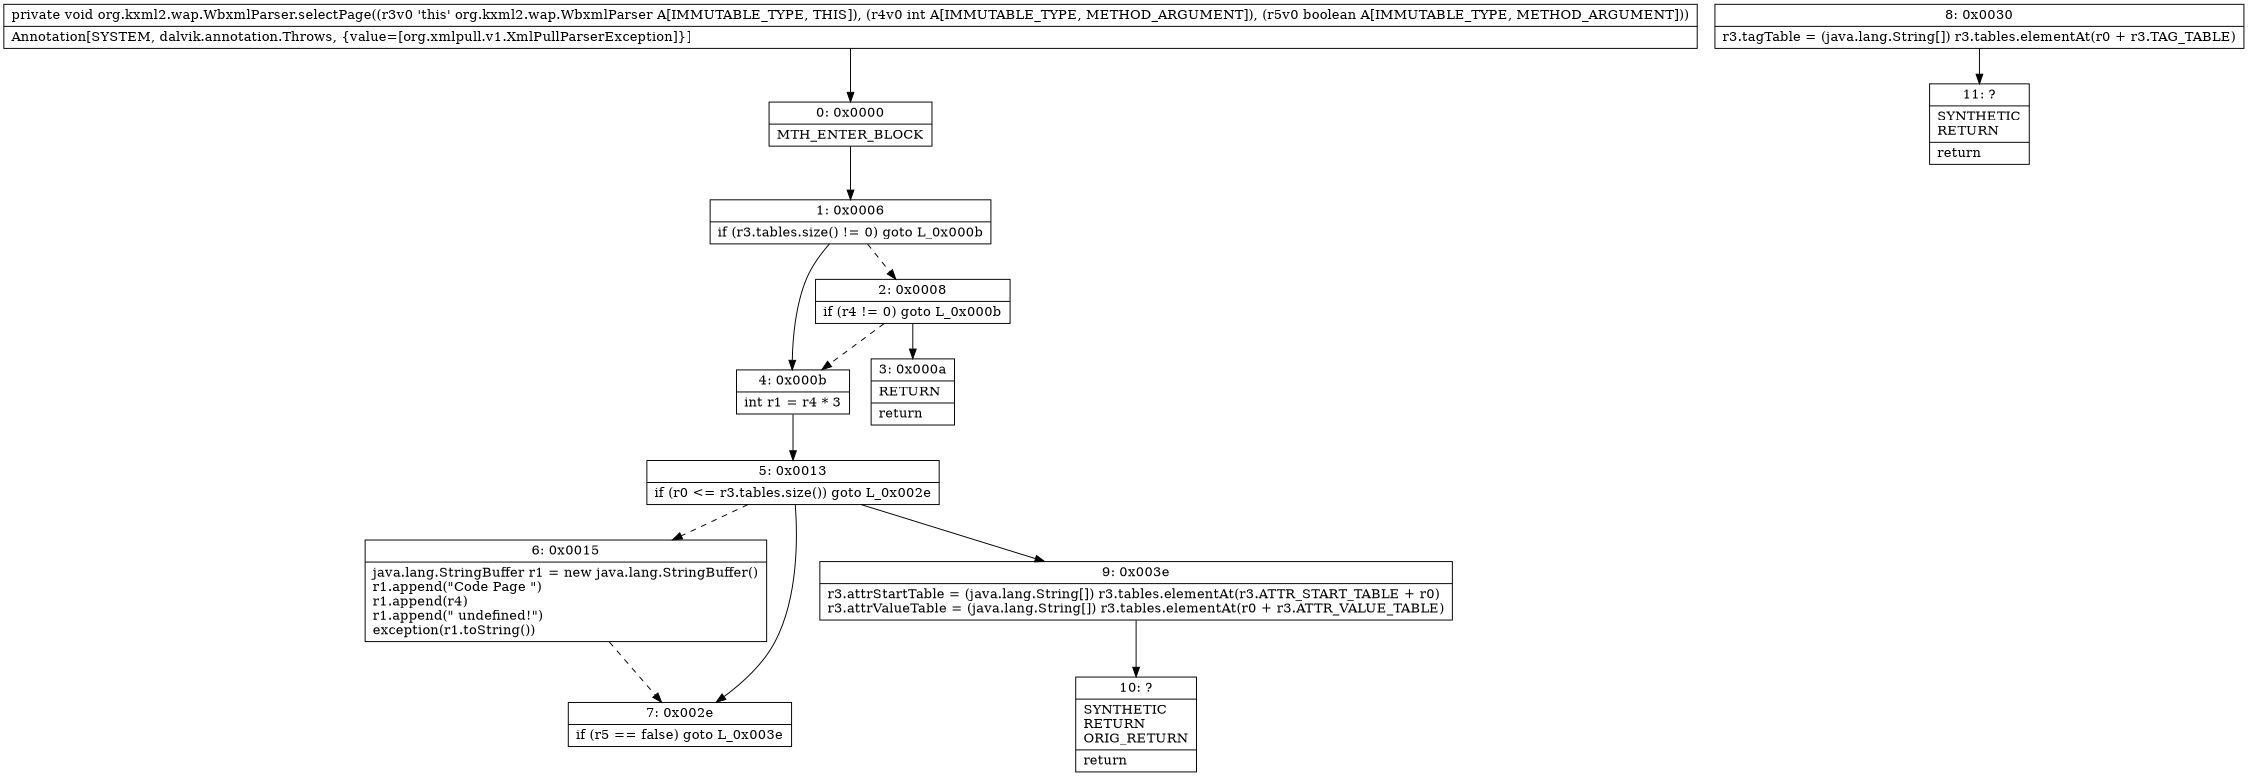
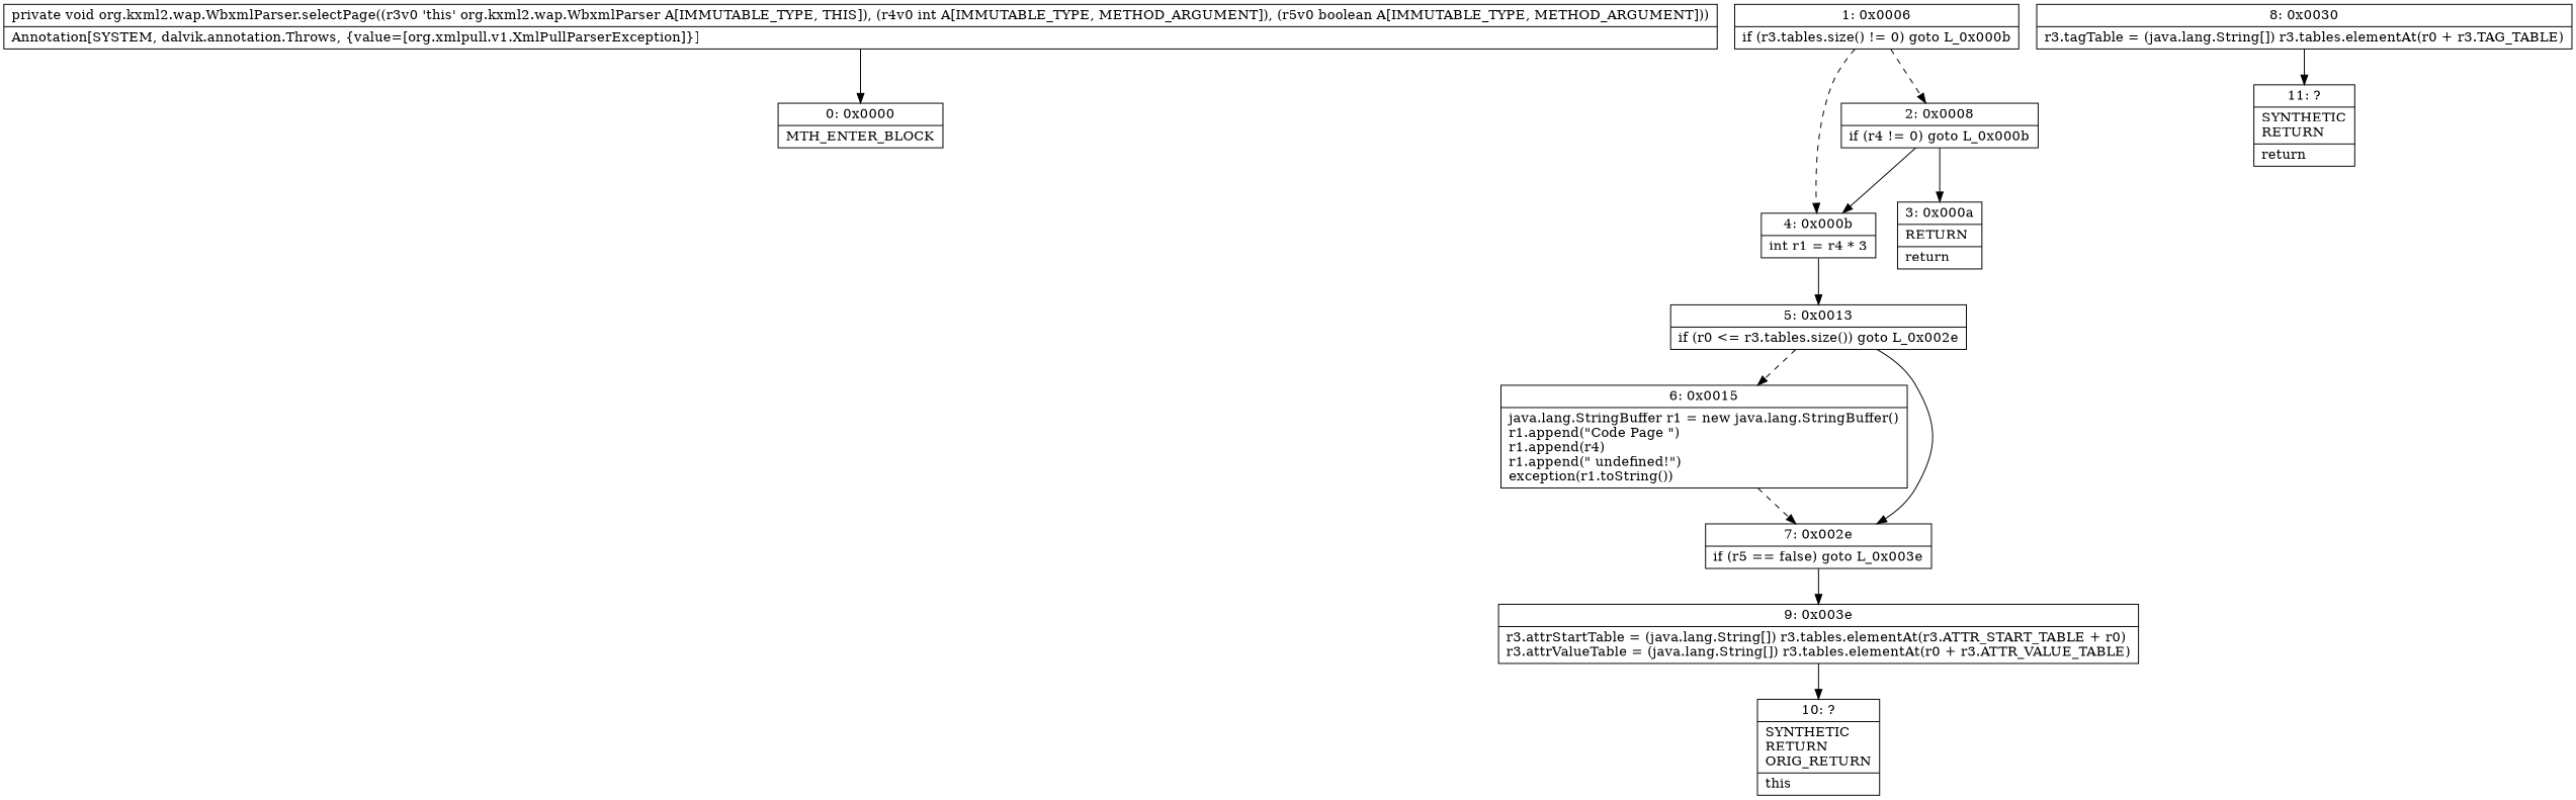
  digraph {
    node [shape=record]
    n1 [label="{0\:\ 0x0000|MTH_ENTER_BLOCK\l}"]
    n2 [label="{1\:\ 0x0006|if (r3.tables.size() != 0) goto L_0x000b\l}"]
    n3 [label="{2\:\ 0x0008|if (r4 != 0) goto L_0x000b\l}"]
    n4 [label="{4\:\ 0x000b|int r1 = r4 * 3\l}"]
    n5 [label="{3\:\ 0x000a|RETURN\l|return\l}"]
    n6 [label="{5\:\ 0x0013|if (r0 \<= r3.tables.size()) goto L_0x002e\l}"]
    n7 [label="{6\:\ 0x0015|java.lang.StringBuffer r1 = new java.lang.StringBuffer()\lr1.append(\"Code Page \")\lr1.append(r4)\lr1.append(\" undefined!\")\lexception(r1.toString())\l}"]
    n8 [label="{7\:\ 0x002e|if (r5 == false) goto L_0x003e\l}"]
    n9 [label="{9\:\ 0x003e|r3.attrStartTable = (java.lang.String[]) r3.tables.elementAt(r3.ATTR_START_TABLE + r0)\lr3.attrValueTable = (java.lang.String[]) r3.tables.elementAt(r0 + r3.ATTR_VALUE_TABLE)\l}"]
    n10 [label="{8\:\ 0x0030|r3.tagTable = (java.lang.String[]) r3.tables.elementAt(r0 + r3.TAG_TABLE)\l}"]
    n11 [label="{11\:\ ?|SYNTHETIC\lRETURN\l|return\l}"]
-   n12 [label="{10\:\ ?|SYNTHETIC\lRETURN\lORIG_RETURN\l|return\l}"]
+   n12 [label="{10\:\ ?|SYNTHETIC\lRETURN\lORIG_RETURN\l|this\l}"]
    n13 [label="{private void org.kxml2.wap.WbxmlParser.selectPage((r3v0 'this' org.kxml2.wap.WbxmlParser A[IMMUTABLE_TYPE, THIS]), (r4v0 int A[IMMUTABLE_TYPE, METHOD_ARGUMENT]), (r5v0 boolean A[IMMUTABLE_TYPE, METHOD_ARGUMENT]))  | Annotation[SYSTEM, dalvik.annotation.Throws, \{value=[org.xmlpull.v1.XmlPullParserException]\}]\l}"]
-   n1 -> n2
    n2 -> n3 [style=dashed]
-   n2 -> n4
-   n3 -> n4 [style=dashed]
+   n2 -> n4 [style=dashed]
+   n3 -> n4
    n3 -> n5 [style=solid]
    n4 -> n6
    n6 -> n7 [style=dashed]
    n6 -> n8
    n7 -> n8 [style=dashed]
-   n6 -> n9
+   n8 -> n9
    n9 -> n12
    n10 -> n11
    n13 -> n1
  }
